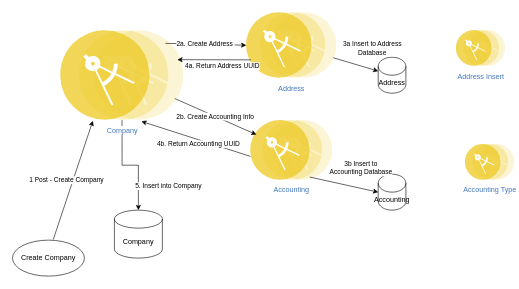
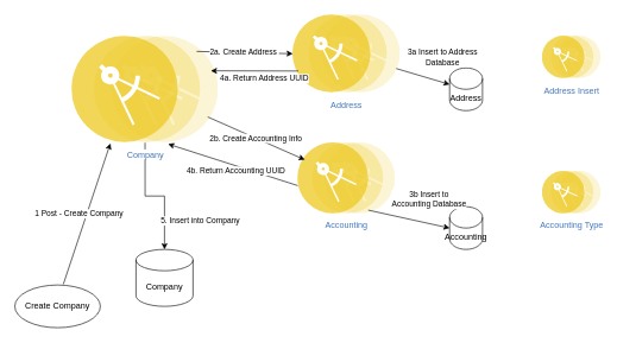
  <mxCell id="0" />
  <mxCell id="1" parent="0" />
  <mxCell id="2" value="Address" style="aspect=fixed;perimeter=ellipsePerimeter;html=1;align=center;shadow=0;dashed=0;fontColor=#4277BB;labelBackgroundColor=#ffffff;fontSize=12;spacingTop=3;image;image=img/lib/ibm/applications/microservice.svg;" parent="1" vertex="1"><mxGeometry x="410" y="20" width="150.7" height="110" as="geometry" /></mxCell>
  <mxCell id="3" value="Accounting" style="aspect=fixed;perimeter=ellipsePerimeter;html=1;align=center;shadow=0;dashed=0;fontColor=#4277BB;labelBackgroundColor=#ffffff;fontSize=12;spacingTop=3;image;image=img/lib/ibm/applications/microservice.svg;" parent="1" vertex="1"><mxGeometry x="416.85" y="200" width="137" height="100" as="geometry" /></mxCell>
  <mxCell id="4" value="5. Insert into Company" style="edgeStyle=orthogonalEdgeStyle;rounded=0;orthogonalLoop=1;jettySize=auto;html=1;" edge="1" parent="1" source="5" target="20"><mxGeometry x="0.549" y="50" relative="1" as="geometry"><mxPoint as="offset" /></mxGeometry></mxCell>
  <mxCell id="5" value="Company" style="aspect=fixed;perimeter=ellipsePerimeter;html=1;align=center;shadow=0;dashed=0;fontColor=#4277BB;labelBackgroundColor=#ffffff;fontSize=12;spacingTop=3;image;image=img/lib/ibm/applications/microservice.svg;" parent="1" vertex="1"><mxGeometry x="100" y="50" width="205.5" height="150" as="geometry" /></mxCell>
  <mxCell id="6" value="Address Insert" style="aspect=fixed;perimeter=ellipsePerimeter;html=1;align=center;shadow=0;dashed=0;fontColor=#4277BB;labelBackgroundColor=#ffffff;fontSize=12;spacingTop=3;image;image=img/lib/ibm/applications/microservice.svg;" parent="1" vertex="1"><mxGeometry x="760" y="50" width="82.2" height="60" as="geometry" /></mxCell>
- <mxCell id="7" value="Accounting Type" style="aspect=fixed;perimeter=ellipsePerimeter;html=1;align=center;shadow=0;dashed=0;fontColor=#4277BB;labelBackgroundColor=#ffffff;fontSize=12;spacingTop=3;image;image=img/lib/ibm/applications/microservice.svg;" parent="1" vertex="1"><mxGeometry x="775" y="240" width="82.2" height="60" as="geometry" /></mxCell>
+ <mxCell id="7" value="Accounting Type" style="aspect=fixed;perimeter=ellipsePerimeter;html=1;align=center;shadow=0;dashed=0;fontColor=#4277BB;labelBackgroundColor=#ffffff;fontSize=12;spacingTop=3;image;image=img/lib/ibm/applications/microservice.svg;" parent="1" vertex="1"><mxGeometry x="760" y="240" width="82.2" height="60" as="geometry" /></mxCell>
  <mxCell id="8" value="Create Company" style="ellipse;whiteSpace=wrap;html=1;" parent="1" vertex="1"><mxGeometry x="20" y="400" width="120" height="60" as="geometry" /></mxCell>
  <mxCell id="9" value="1 Post - Create Company" style="endArrow=classic;html=1;exitX=0.567;exitY=-0.017;exitDx=0;exitDy=0;exitPerimeter=0;entryX=0.263;entryY=1.007;entryDx=0;entryDy=0;entryPerimeter=0;" parent="1" source="8" target="5" edge="1"><mxGeometry x="-0.033" y="10" width="50" height="50" relative="1" as="geometry"><mxPoint x="300" y="380" as="sourcePoint" /><mxPoint x="350" y="330" as="targetPoint" /><mxPoint x="-1" as="offset" /></mxGeometry></mxCell>
  <mxCell id="10" value="2a. Create Address&amp;nbsp;" style="endArrow=classic;html=1;entryX=0;entryY=0.5;entryDx=0;entryDy=0;exitX=1;exitY=0;exitDx=0;exitDy=0;" parent="1" source="5" target="2" edge="1"><mxGeometry width="50" height="50" relative="1" as="geometry"><mxPoint x="240" y="110" as="sourcePoint" /><mxPoint x="290" y="60" as="targetPoint" /></mxGeometry></mxCell>
  <mxCell id="11" value="2b. Create Accounting Info" style="endArrow=classic;html=1;" parent="1" source="5" target="3" edge="1"><mxGeometry width="50" height="50" relative="1" as="geometry"><mxPoint x="239.999" y="180.003" as="sourcePoint" /><mxPoint x="374.86" y="183.23" as="targetPoint" /></mxGeometry></mxCell>
  <mxCell id="12" value="4a. Return Address UUID" style="endArrow=classic;html=1;exitX=0;exitY=0.75;exitDx=0;exitDy=0;" parent="1" source="2" edge="1"><mxGeometry x="-0.222" y="11" width="50" height="50" relative="1" as="geometry"><mxPoint x="325" y="150" as="sourcePoint" /><mxPoint x="295" y="99" as="targetPoint" /><mxPoint as="offset" /></mxGeometry></mxCell>
  <mxCell id="13" value="" style="endArrow=classic;html=1;exitX=0;exitY=0.75;exitDx=0;exitDy=0;entryX=0.657;entryY=1.013;entryDx=0;entryDy=0;entryPerimeter=0;" parent="1" target="5" edge="1"><mxGeometry width="50" height="50" relative="1" as="geometry"><mxPoint x="416.852" y="260.328" as="sourcePoint" /><mxPoint x="294.08" y="260" as="targetPoint" /></mxGeometry></mxCell>
  <mxCell id="14" value="4b. Return Accounting UUID" style="edgeLabel;html=1;align=center;verticalAlign=middle;resizable=0;points=[];" parent="13" vertex="1" connectable="0"><mxGeometry x="-0.185" y="3" relative="1" as="geometry"><mxPoint x="-11.67" as="offset" /></mxGeometry></mxCell>
  <mxCell id="15" value="Address" style="shape=cylinder3;whiteSpace=wrap;html=1;boundedLbl=1;backgroundOutline=1;size=15;" parent="1" vertex="1"><mxGeometry x="630" y="95" width="46.15" height="60" as="geometry" /></mxCell>
  <mxCell id="16" value="Accounting" style="shape=cylinder3;whiteSpace=wrap;html=1;boundedLbl=1;backgroundOutline=1;size=15;" parent="1" vertex="1"><mxGeometry x="630" y="290" width="46.15" height="60" as="geometry" /></mxCell>
  <mxCell id="17" value="3a Insert to Address &lt;br&gt;Database" style="endArrow=classic;html=1;" parent="1" source="2" target="15" edge="1"><mxGeometry x="0.476" y="34" width="50" height="50" relative="1" as="geometry"><mxPoint x="300" y="380" as="sourcePoint" /><mxPoint x="350" y="330" as="targetPoint" /><mxPoint as="offset" /></mxGeometry></mxCell>
  <mxCell id="18" value="" style="endArrow=classic;html=1;entryX=0;entryY=0.5;entryDx=0;entryDy=0;entryPerimeter=0;exitX=0.75;exitY=1;exitDx=0;exitDy=0;" parent="1" source="3" target="16" edge="1"><mxGeometry width="50" height="50" relative="1" as="geometry"><mxPoint x="300" y="380" as="sourcePoint" /><mxPoint x="350" y="330" as="targetPoint" /></mxGeometry></mxCell>
  <mxCell id="19" value="3b Insert to &lt;br&gt;Accounting Database" style="edgeLabel;html=1;align=center;verticalAlign=middle;resizable=0;points=[];" parent="18" vertex="1" connectable="0"><mxGeometry x="0.456" y="-4" relative="1" as="geometry"><mxPoint x="2.06" y="-37.02" as="offset" /></mxGeometry></mxCell>
  <mxCell id="20" value="Company" style="shape=cylinder3;whiteSpace=wrap;html=1;boundedLbl=1;backgroundOutline=1;size=15;" vertex="1" parent="1"><mxGeometry x="190" y="350" width="80" height="80" as="geometry" /></mxCell>
